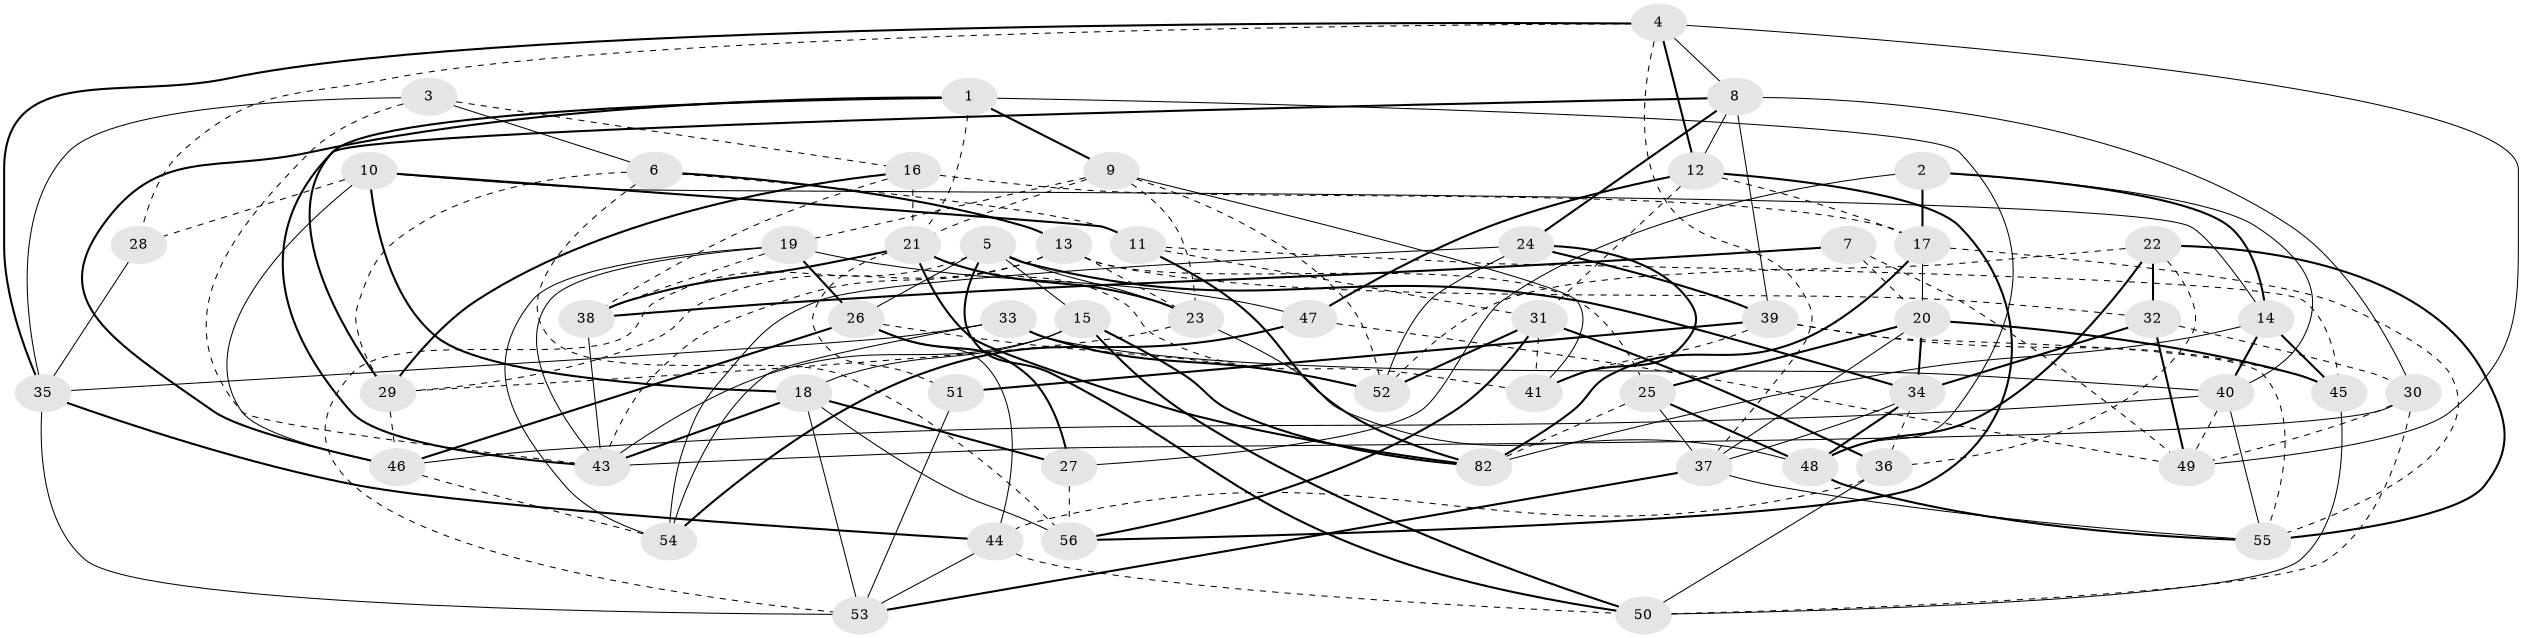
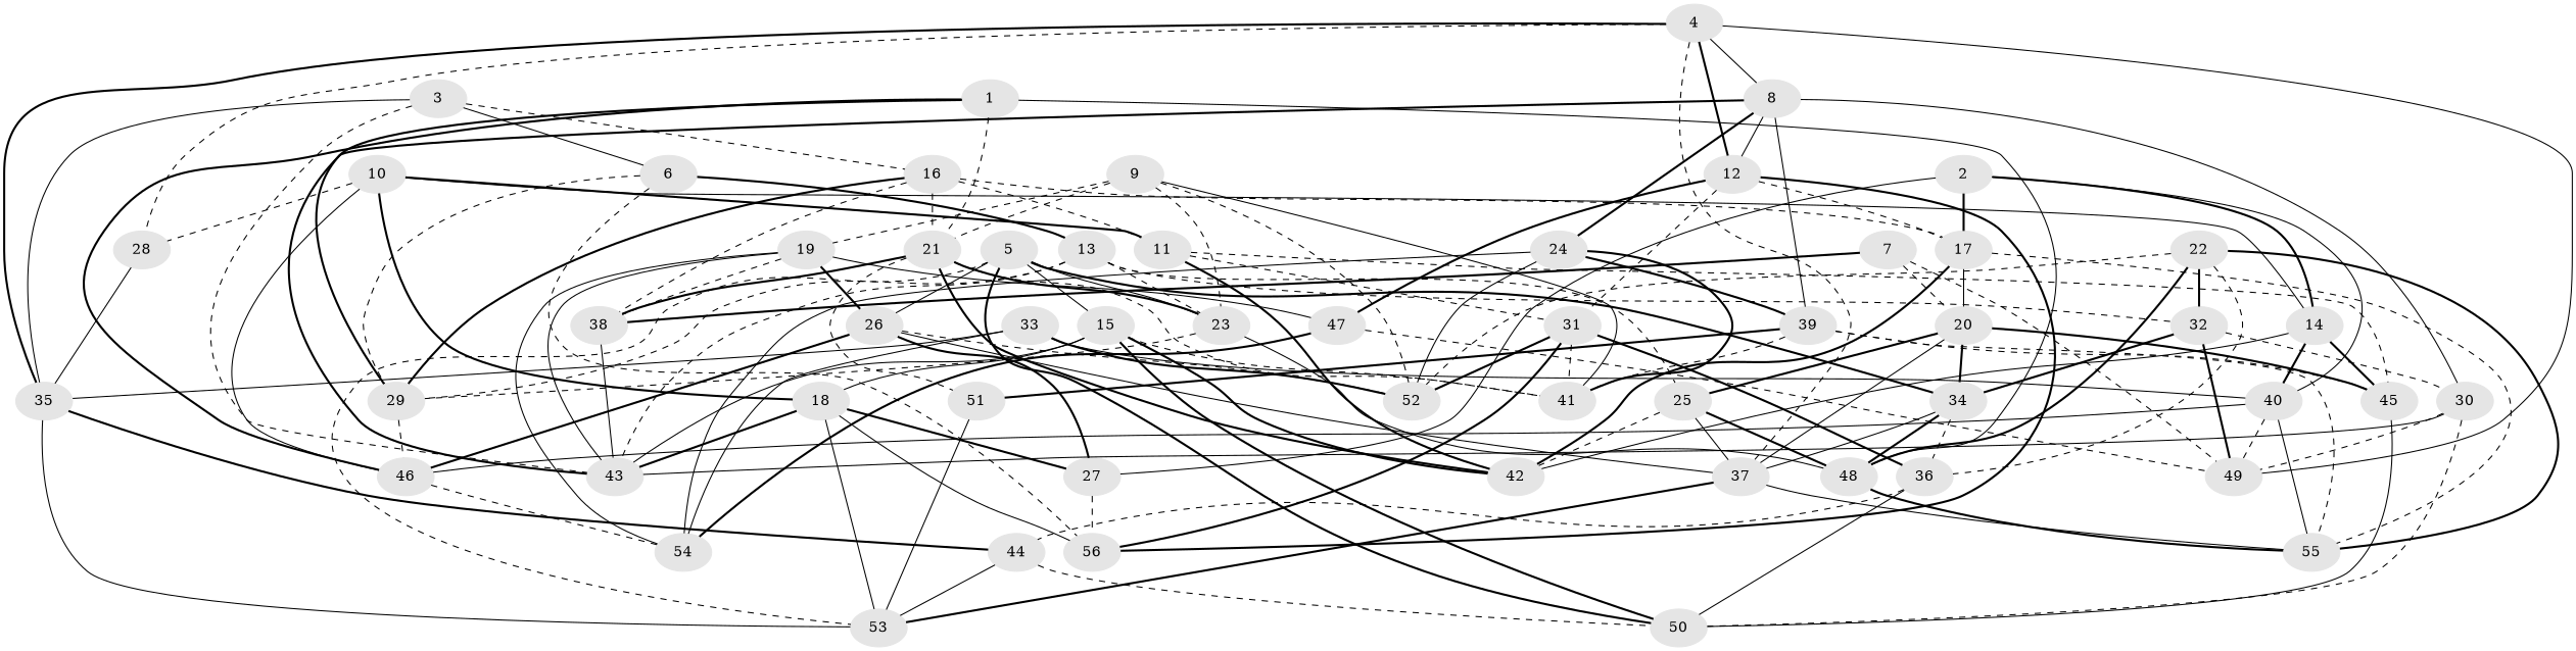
  graph {
    node [color=gray90 style=filled]
    edge [style=bold weight=1.0]
    1
    9
    21
    29
    46
    48
    23
    19
    41
    52
    38
-   42 [label=82]
+   42
    51
    27
    56
    54
    55
    2
    14
    17
    40
    45
    20
    49
    3
    6
    16
    35
    43
    11
    13
    53
    44
    4
    8
    12
    28
    37
    30
    24
    39
    31
    47
    5
    15
    26
    34
    50
    18
    36
    25
    32
    7
    10
    22
    33
-   1 -- 9
    1 -- 21 [style=dashed]
    1 -- 29
    1 -- 46
    1 -- 48 [style=solid]
    9 -- 21 [style=dashed]
    9 -- 23 [style=dashed]
    9 -- 19 [style=dashed]
    9 -- 41 [style=solid]
    9 -- 52 [style=dashed]
    21 -- 23
    21 -- 41 [style=dashed]
    21 -- 38
    21 -- 42
    21 -- 51 [style=dashed weight=2.0]
    29 -- 46 [style=dashed]
    46 -- 54 [style=dashed]
    48 -- 55
    23 -- 29 [style=dashed]
    23 -- 48 [style=solid]
    19 -- 38 [style=dashed]
    19 -- 54 [style=solid]
    19 -- 43 [style=solid]
    19 -- 47 [style=solid]
    19 -- 26
    38 -- 43 [style=solid weight=2.0]
    51 -- 53 [style=solid]
    27 -- 56 [style=dashed weight=2.0]
    2 -- 27 [style=solid]
    2 -- 14
    2 -- 17
    2 -- 40 [style=solid]
    14 -- 42 [style=solid]
    14 -- 40
    14 -- 45 [weight=2.0]
    17 -- 42
    17 -- 55 [style=dashed]
    17 -- 20 [style=solid]
    40 -- 46 [style=solid]
    40 -- 55 [style=solid]
    40 -- 49 [style=dashed]
    45 -- 50 [style=solid]
    20 -- 45
    20 -- 37 [style=solid]
    20 -- 34
    20 -- 25
    3 -- 6 [style=solid]
    3 -- 16 [style=dashed]
    3 -- 35 [style=solid]
    3 -- 43 [style=dashed]
    6 -- 29 [style=dashed]
    6 -- 56 [style=dashed]
-   6 -- 11 [style=dashed weight=2.0]
+   16 -- 11 [style=dashed weight=2.0]
    6 -- 13
    16 -- 21 [style=dashed weight=2.0]
    16 -- 29
    16 -- 38 [style=dashed]
    16 -- 17 [style=dashed]
    35 -- 53 [style=solid]
    35 -- 44
    11 -- 42
    11 -- 45 [style=dashed]
    11 -- 31 [style=dashed]
    13 -- 29 [style=dashed]
    13 -- 23 [style=dashed]
    13 -- 43 [style=dashed]
    13 -- 25 [style=dashed weight=2.0]
    13 -- 32 [style=dashed weight=2.0]
    44 -- 53 [style=solid]
    44 -- 50 [style=dashed]
    4 -- 49 [style=solid]
    4 -- 35
    4 -- 8 [style=solid]
    4 -- 12
    4 -- 28 [style=dashed]
    4 -- 37 [style=dashed]
    8 -- 43
    8 -- 12 [style=solid]
    8 -- 30 [style=solid]
    8 -- 24
    8 -- 39 [style=solid]
    12 -- 56
    12 -- 17 [style=dashed]
    12 -- 31 [style=dashed]
    12 -- 47
    28 -- 35 [style=solid]
    37 -- 55 [style=solid]
    37 -- 53
    30 -- 49 [style=dashed]
    30 -- 43 [style=solid weight=2.0]
    30 -- 50 [style=dashed]
    24 -- 41
    24 -- 52 [style=solid]
    24 -- 54 [style=solid weight=2.0]
    24 -- 39
    39 -- 41 [style=dashed]
    39 -- 51
    39 -- 55 [style=dashed]
    39 -- 45 [style=dashed]
    31 -- 41 [style=dashed]
    31 -- 52
    31 -- 56
    31 -- 36
    47 -- 54
    47 -- 49 [style=dashed]
    5 -- 23 [style=solid]
    5 -- 53 [style=dashed]
    5 -- 15 [style=solid]
    5 -- 26 [style=solid]
    5 -- 34
    5 -- 50
+   15 -- 41 [style=dashed]
    15 -- 42
    15 -- 43 [style=solid]
    15 -- 50
    15 -- 18 [style=solid]
    26 -- 46
    26 -- 52 [style=dashed]
    26 -- 27
-   26 -- 44 [style=solid]
+   26 -- 37 [style=solid]
    34 -- 48
    34 -- 37 [style=solid]
    34 -- 36 [style=dashed]
    18 -- 27
    18 -- 56 [style=solid]
    18 -- 43
    18 -- 53 [style=solid]
    36 -- 44 [style=dashed weight=2.0]
    36 -- 50 [style=solid]
    25 -- 48
    25 -- 42 [style=dashed]
    25 -- 37 [style=solid]
    32 -- 49
    32 -- 30 [style=dashed]
    32 -- 34
    7 -- 38
    7 -- 20 [style=dashed]
    7 -- 49 [style=dashed]
    10 -- 46 [style=solid]
    10 -- 14 [style=solid]
    10 -- 11
    10 -- 28 [style=dashed weight=2.0]
    10 -- 18
    22 -- 48
    22 -- 52 [style=dashed]
    22 -- 55
    22 -- 36 [style=dashed]
    22 -- 32 [weight=2.0]
    33 -- 52
    33 -- 54 [style=solid]
    33 -- 40 [style=solid]
    33 -- 35 [style=solid]
  }
